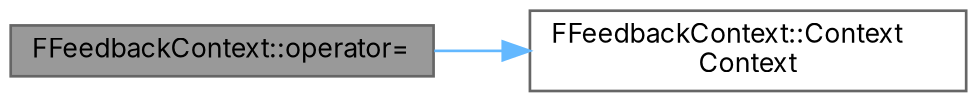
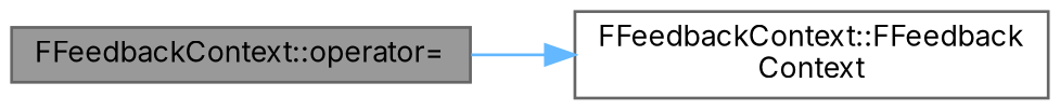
  digraph {
    rankdir=LR
    fontname=Inter
    node [fontname=Inter fontsize=10 shape=box style=filled]
    n1 [color=gray40 fillcolor=grey60 fontcolor=black height=0.2 label="FFeedbackContext::operator=" width=0.4]
-   n2 [color=grey40 fillcolor=white height=0.2 label="FFeedbackContext::Context\lContext" width=0.4]
+   n2 [color=grey40 fillcolor=white height=0.2 label="FFeedbackContext::FFeedback\lContext" width=0.4]
    n1 -> n2 [color=steelblue1 fontname=Inter fontsize=10 labelfontname=Helvetica labelfontsize=10 style=solid]
  }
